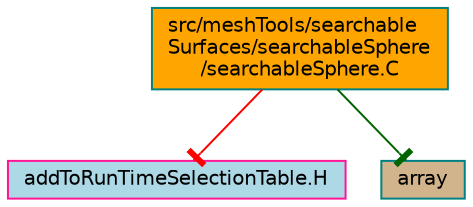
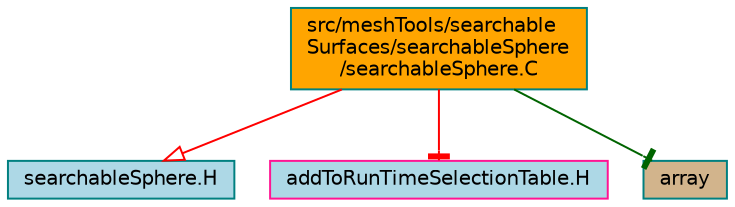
  digraph {
    node [color=teal fillcolor=lightblue fontname=Helvetica fontsize=10 shape=box style=filled]
    edge [color=red fontname=Helvetica fontsize=10 labelfontname=Helvetica labelfontsize=10 style=solid arrowhead=tee]
    n1 [fillcolor=orange fontcolor=black height=0.2 label="src/meshTools/searchable\lSurfaces/searchableSphere\l/searchableSphere.C" width=0.4]
+   n2 [height=0.2 label="searchableSphere.H" width=0.4]
    n3 [color=deeppink height=0.2 label="addToRunTimeSelectionTable.H" width=0.4]
    n4 [fillcolor=tan height=0.2 label=array width=0.4]
+   n1 -> n2 [arrowhead=onormal]
    n1 -> n3
    n1 -> n4 [color=darkgreen]
  }
